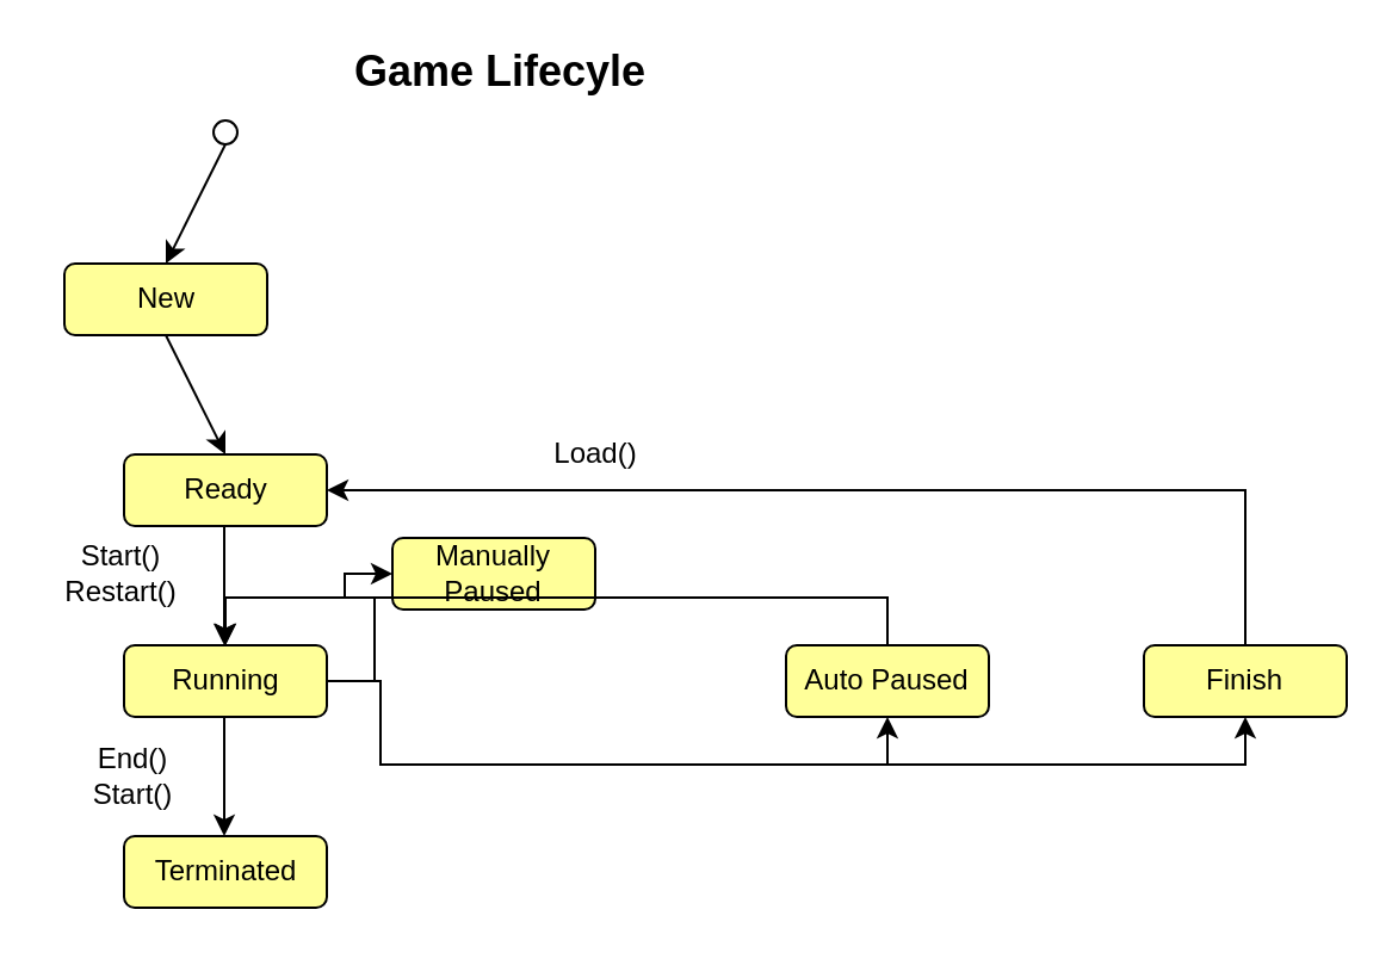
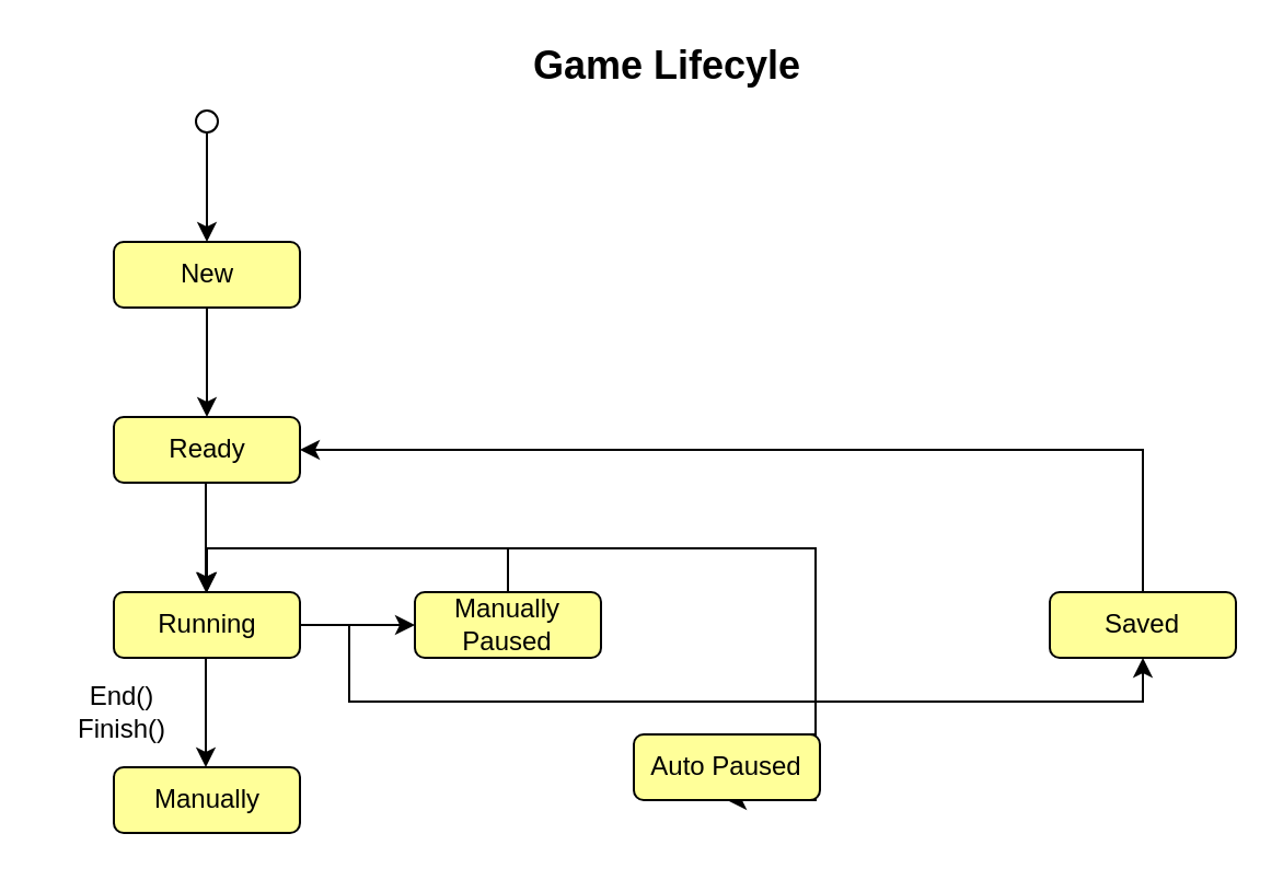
  <mxCell id="0" />
  <mxCell id="1" parent="0" />
  <mxCell id="2" value="" style="ellipse;whiteSpace=wrap;html=1;aspect=fixed;" parent="1" vertex="1"><mxGeometry x="89" y="50" width="10" height="10" as="geometry" /></mxCell>
  <mxCell id="3" value="Ready" style="rounded=1;whiteSpace=wrap;html=1;fillColor=#FFFF99;" parent="1" vertex="1"><mxGeometry x="51.5" y="190" width="85" height="30" as="geometry" /></mxCell>
  <mxCell id="4" value="" style="endArrow=classic;html=1;entryX=0.5;entryY=0;entryDx=0;entryDy=0;" parent="1" target="5" edge="1"><mxGeometry width="50" height="50" relative="1" as="geometry"><mxPoint x="94" y="60" as="sourcePoint" /><mxPoint x="94" y="160" as="targetPoint" /></mxGeometry></mxCell>
- <mxCell id="5" value="New" style="rounded=1;whiteSpace=wrap;html=1;fillColor=#FFFF99;" parent="1" vertex="1"><mxGeometry x="26.5" y="110" width="85" height="30" as="geometry" /></mxCell>
+ <mxCell id="5" value="New" style="rounded=1;whiteSpace=wrap;html=1;fillColor=#FFFF99;" parent="1" vertex="1"><mxGeometry x="51.5" y="110" width="85" height="30" as="geometry" /></mxCell>
  <mxCell id="6" value="" style="endArrow=classic;html=1;entryX=0.5;entryY=0;entryDx=0;entryDy=0;exitX=0.5;exitY=1;exitDx=0;exitDy=0;" parent="1" source="5" target="3" edge="1"><mxGeometry width="50" height="50" relative="1" as="geometry"><mxPoint x="104" y="70" as="sourcePoint" /><mxPoint x="104" y="120" as="targetPoint" /></mxGeometry></mxCell>
  <mxCell id="7" style="edgeStyle=orthogonalEdgeStyle;rounded=0;orthogonalLoop=1;jettySize=auto;html=1;exitX=1;exitY=0.5;exitDx=0;exitDy=0;entryX=0;entryY=0.5;entryDx=0;entryDy=0;" parent="1" source="10" target="15" edge="1"><mxGeometry relative="1" as="geometry" /></mxCell>
  <mxCell id="8" style="edgeStyle=orthogonalEdgeStyle;rounded=0;orthogonalLoop=1;jettySize=auto;html=1;exitX=1;exitY=0.5;exitDx=0;exitDy=0;entryX=0.5;entryY=1;entryDx=0;entryDy=0;" parent="1" source="10" target="17" edge="1"><mxGeometry relative="1" as="geometry"><Array as="points"><mxPoint x="159" y="285" /><mxPoint x="159" y="320" /><mxPoint x="372" y="320" /></Array></mxGeometry></mxCell>
  <mxCell id="9" style="edgeStyle=orthogonalEdgeStyle;rounded=0;orthogonalLoop=1;jettySize=auto;html=1;exitX=1;exitY=0.5;exitDx=0;exitDy=0;entryX=0.5;entryY=1;entryDx=0;entryDy=0;" parent="1" source="10" target="18" edge="1"><mxGeometry relative="1" as="geometry"><Array as="points"><mxPoint x="159" y="285" /><mxPoint x="159" y="320" /><mxPoint x="522" y="320" /></Array></mxGeometry></mxCell>
  <mxCell id="10" value="Running" style="rounded=1;whiteSpace=wrap;html=1;fillColor=#FFFF99;" parent="1" vertex="1"><mxGeometry x="51.5" y="270" width="85" height="30" as="geometry" /></mxCell>
- <mxCell id="11" value="Terminated" style="rounded=1;whiteSpace=wrap;html=1;fillColor=#FFFF99;" parent="1" vertex="1"><mxGeometry x="51.5" y="350" width="85" height="30" as="geometry" /></mxCell>
+ <mxCell id="11" value="Manually" style="rounded=1;whiteSpace=wrap;html=1;fillColor=#FFFF99;" parent="1" vertex="1"><mxGeometry x="51.5" y="350" width="85" height="30" as="geometry" /></mxCell>
  <mxCell id="12" value="" style="endArrow=classic;html=1;entryX=0.5;entryY=0;entryDx=0;entryDy=0;exitX=0.5;exitY=1;exitDx=0;exitDy=0;" parent="1" edge="1"><mxGeometry width="50" height="50" relative="1" as="geometry"><mxPoint x="93.5" y="220" as="sourcePoint" /><mxPoint x="93.5" y="270" as="targetPoint" /></mxGeometry></mxCell>
  <mxCell id="13" value="" style="endArrow=classic;html=1;entryX=0.5;entryY=0;entryDx=0;entryDy=0;exitX=0.5;exitY=1;exitDx=0;exitDy=0;" parent="1" edge="1"><mxGeometry width="50" height="50" relative="1" as="geometry"><mxPoint x="93.5" y="300" as="sourcePoint" /><mxPoint x="93.5" y="350" as="targetPoint" /></mxGeometry></mxCell>
  <mxCell id="14" style="edgeStyle=orthogonalEdgeStyle;rounded=0;orthogonalLoop=1;jettySize=auto;html=1;exitX=0.5;exitY=0;exitDx=0;exitDy=0;entryX=0.5;entryY=0;entryDx=0;entryDy=0;" parent="1" source="15" target="10" edge="1"><mxGeometry relative="1" as="geometry"><Array as="points"><mxPoint x="232" y="250" /><mxPoint x="94" y="250" /></Array></mxGeometry></mxCell>
- <mxCell id="15" value="Manually Paused" style="rounded=1;whiteSpace=wrap;html=1;fillColor=#FFFF99;" parent="1" vertex="1"><mxGeometry x="164" y="225" width="85" height="30" as="geometry" /></mxCell>
+ <mxCell id="15" value="Manually Paused" style="rounded=1;whiteSpace=wrap;html=1;fillColor=#FFFF99;" parent="1" vertex="1"><mxGeometry x="189" y="270" width="85" height="30" as="geometry" /></mxCell>
  <mxCell id="16" style="edgeStyle=orthogonalEdgeStyle;rounded=0;orthogonalLoop=1;jettySize=auto;html=1;exitX=0.5;exitY=0;exitDx=0;exitDy=0;" parent="1" source="17" target="10" edge="1"><mxGeometry relative="1" as="geometry"><mxPoint x="129" y="270" as="targetPoint" /><Array as="points"><mxPoint x="372" y="250" /><mxPoint x="94" y="250" /></Array></mxGeometry></mxCell>
- <mxCell id="17" value="Auto Paused" style="rounded=1;whiteSpace=wrap;html=1;fillColor=#FFFF99;" parent="1" vertex="1"><mxGeometry x="329" y="270" width="85" height="30" as="geometry" /></mxCell>
- <mxCell id="18" value="Finish" style="rounded=1;whiteSpace=wrap;html=1;fillColor=#FFFF99;" parent="1" vertex="1"><mxGeometry x="479" y="270" width="85" height="30" as="geometry" /></mxCell>
+ <mxCell id="17" value="Auto Paused" style="rounded=1;whiteSpace=wrap;html=1;fillColor=#FFFF99;" parent="1" vertex="1"><mxGeometry x="289" y="335" width="85" height="30" as="geometry" /></mxCell>
+ <mxCell id="18" value="Saved" style="rounded=1;whiteSpace=wrap;html=1;fillColor=#FFFF99;" parent="1" vertex="1"><mxGeometry x="479" y="270" width="85" height="30" as="geometry" /></mxCell>
  <mxCell id="19" style="edgeStyle=orthogonalEdgeStyle;rounded=0;orthogonalLoop=1;jettySize=auto;html=1;exitX=0.5;exitY=0;exitDx=0;exitDy=0;entryX=1;entryY=0.5;entryDx=0;entryDy=0;" parent="1" source="18" target="3" edge="1"><mxGeometry relative="1" as="geometry"><mxPoint x="159" y="190" as="targetPoint" /><mxPoint x="381.5" y="280" as="sourcePoint" /><Array as="points"><mxPoint x="522" y="205" /></Array></mxGeometry></mxCell>
- <mxCell id="20" value="Start()&lt;br&gt;Restart()" style="text;html=1;resizable=0;autosize=1;align=center;verticalAlign=middle;points=[];fillColor=none;strokeColor=none;rounded=0;" parent="1" vertex="1"><mxGeometry x="20" y="225" width="60" height="30" as="geometry" /></mxCell>
- <mxCell id="21" value="End()&lt;br&gt;Start()" style="text;html=1;resizable=0;autosize=1;align=center;verticalAlign=middle;points=[];fillColor=none;strokeColor=none;rounded=0;" parent="1" vertex="1"><mxGeometry x="25" y="310" width="60" height="30" as="geometry" /></mxCell>
- <mxCell id="22" value="Load()" style="text;html=1;resizable=0;autosize=1;align=center;verticalAlign=middle;points=[];fillColor=none;strokeColor=none;rounded=0;" parent="1" vertex="1"><mxGeometry x="224" y="180" width="50" height="20" as="geometry" /></mxCell>
- <mxCell id="23" value="&lt;font style=&quot;font-size: 18px&quot;&gt;&lt;b&gt;Game Lifecyle&lt;/b&gt;&lt;/font&gt;" style="text;html=1;resizable=0;autosize=1;align=center;verticalAlign=middle;points=[];fillColor=none;strokeColor=none;rounded=0;" parent="1" vertex="1"><mxGeometry x="139" y="20" width="140" height="20" as="geometry" /></mxCell>
+ <mxCell id="21" value="End()&lt;br&gt;Finish()" style="text;html=1;resizable=0;autosize=1;align=center;verticalAlign=middle;points=[];fillColor=none;strokeColor=none;rounded=0;" parent="1" vertex="1"><mxGeometry x="25" y="310" width="60" height="30" as="geometry" /></mxCell>
+ <mxCell id="23" value="&lt;font style=&quot;font-size: 18px&quot;&gt;&lt;b&gt;Game Lifecyle&lt;/b&gt;&lt;/font&gt;" style="text;html=1;resizable=0;autosize=1;align=center;verticalAlign=middle;points=[];fillColor=none;strokeColor=none;rounded=0;" parent="1" vertex="1"><mxGeometry x="234" y="20" width="140" height="20" as="geometry" /></mxCell>
